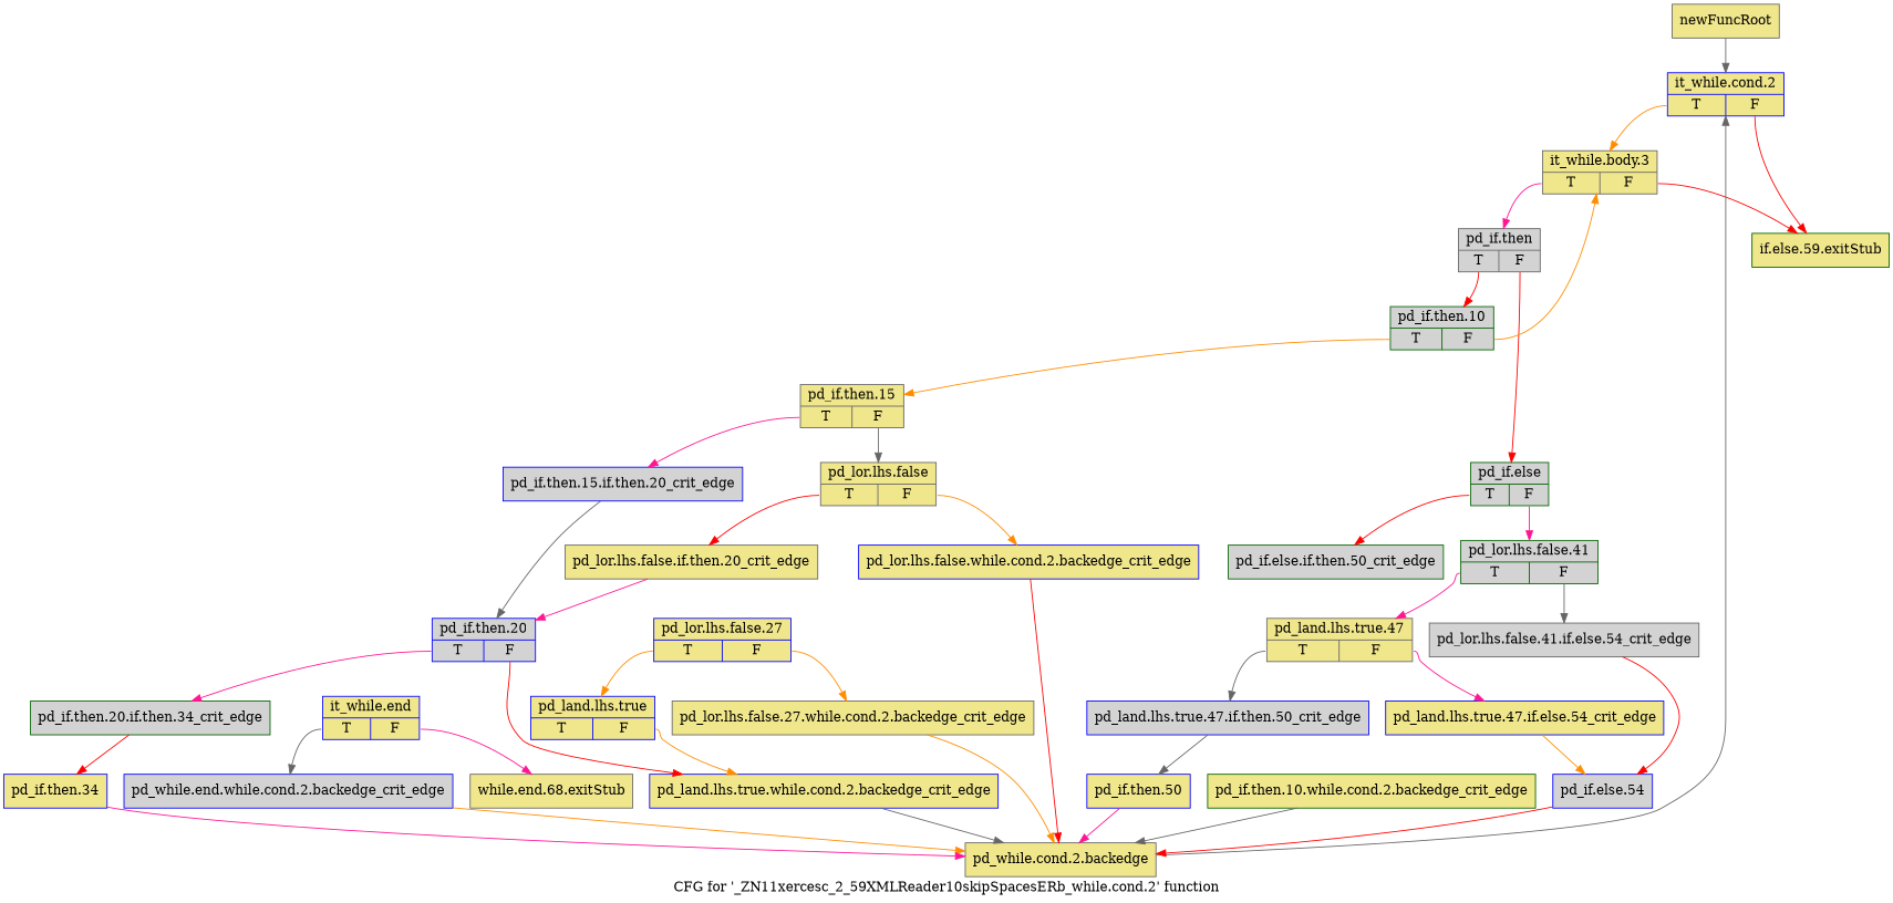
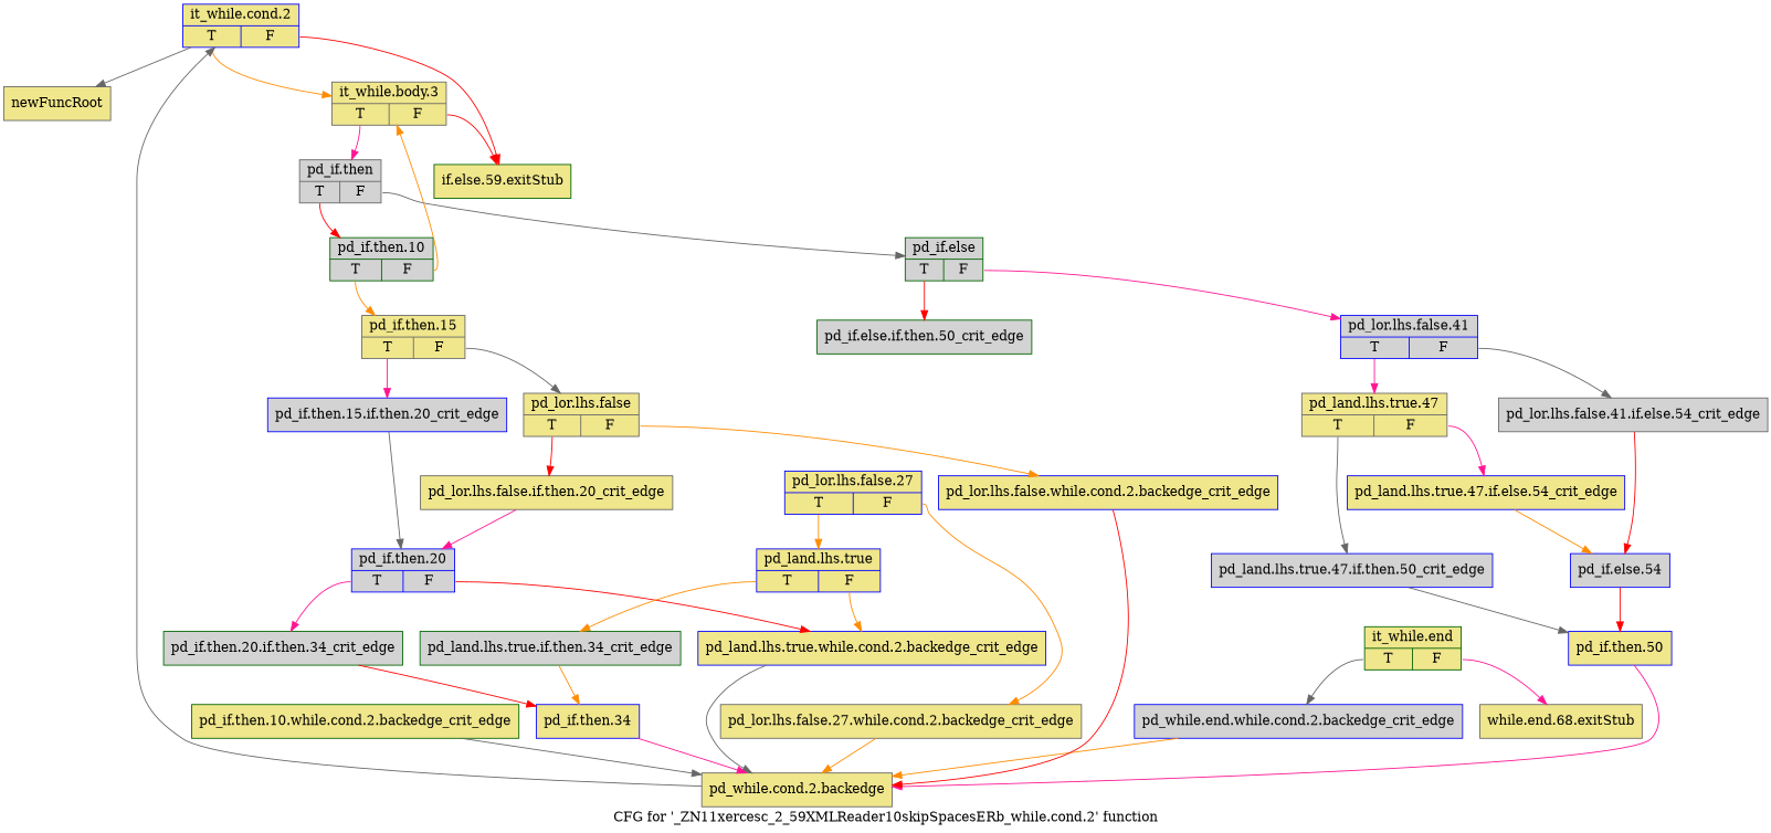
  digraph {
    label="CFG for '_ZN11xercesc_2_59XMLReader10skipSpacesERb_while.cond.2' function"
    node [color=blue fillcolor=khaki shape=record style=filled]
    edge [color=darkorange]
    n1 [color=gray40 label="{newFuncRoot}"]
    n2 [label="{it_while.cond.2|{<s0>T|<s1>F}}"]
    n3 [color=gray40 label="{it_while.body.3|{<s0>T|<s1>F}}"]
    n4 [color=darkgreen label="{if.else.59.exitStub}"]
    n5 [color=gray40 fillcolor=lightgrey label="{pd_if.then|{<s0>T|<s1>F}}"]
-   n6 [label="{it_while.end|{<s0>T|<s1>F}}"]
+   n6 [color=darkgreen label="{it_while.end|{<s0>T|<s1>F}}"]
    n7 [color=gray40 label="{while.end.68.exitStub}"]
    n8 [fillcolor=lightgrey label="{pd_while.end.while.cond.2.backedge_crit_edge}"]
    n9 [color=darkgreen fillcolor=lightgrey label="{pd_if.then.10|{<s0>T|<s1>F}}"]
    n10 [color=darkgreen fillcolor=lightgrey label="{pd_if.else|{<s0>T|<s1>F}}"]
    n11 [color=gray40 label="{pd_while.cond.2.backedge}"]
    n12 [color=gray40 label="{pd_if.then.15|{<s0>T|<s1>F}}"]
    n13 [color=darkgreen fillcolor=lightgrey label="{pd_if.else.if.then.50_crit_edge}"]
-   n14 [color=darkgreen fillcolor=lightgrey label="{pd_lor.lhs.false.41|{<s0>T|<s1>F}}"]
+   n14 [fillcolor=lightgrey label="{pd_lor.lhs.false.41|{<s0>T|<s1>F}}"]
    n15 [fillcolor=lightgrey label="{pd_if.then.15.if.then.20_crit_edge}"]
    n16 [color=gray40 label="{pd_lor.lhs.false|{<s0>T|<s1>F}}"]
    n17 [color=darkgreen label="{pd_if.then.10.while.cond.2.backedge_crit_edge}"]
    n18 [color=gray40 label="{pd_land.lhs.true.47|{<s0>T|<s1>F}}"]
    n19 [color=gray40 fillcolor=lightgrey label="{pd_lor.lhs.false.41.if.else.54_crit_edge}"]
    n20 [label="{pd_if.then.50}"]
    n21 [fillcolor=lightgrey label="{pd_land.lhs.true.47.if.then.50_crit_edge}"]
    n22 [label="{pd_land.lhs.true.47.if.else.54_crit_edge}"]
    n23 [fillcolor=lightgrey label="{pd_if.else.54}"]
    n24 [fillcolor=lightgrey label="{pd_if.then.20|{<s0>T|<s1>F}}"]
    n25 [color=gray40 label="{pd_lor.lhs.false.if.then.20_crit_edge}"]
    n26 [label="{pd_lor.lhs.false.while.cond.2.backedge_crit_edge}"]
    n27 [color=darkgreen fillcolor=lightgrey label="{pd_if.then.20.if.then.34_crit_edge}"]
    n28 [label="{pd_land.lhs.true.while.cond.2.backedge_crit_edge}"]
    n29 [label="{pd_if.then.34}"]
    n30 [label="{pd_lor.lhs.false.27|{<s0>T|<s1>F}}"]
    n31 [label="{pd_land.lhs.true|{<s0>T|<s1>F}}"]
    n32 [color=gray40 label="{pd_lor.lhs.false.27.while.cond.2.backedge_crit_edge}"]
-   n1 -> n2 [color=gray40]
+   n33 [color=darkgreen fillcolor=lightgrey label="{pd_land.lhs.true.if.then.34_crit_edge}"]
+   n2 -> n1 [color=gray40]
    n2 -> n3 [tailport=s0]
    n2 -> n4 [color=red tailport=s1]
    n3 -> n4 [color=red tailport=s1]
    n3 -> n5 [color=deeppink tailport=s0]
    n5 -> n9 [color=red tailport=s0]
-   n5 -> n10 [color=red tailport=s1]
+   n5 -> n10 [color=gray40 tailport=s1]
    n6 -> n7 [color=deeppink tailport=s1]
    n6 -> n8 [color=gray40 tailport=s0]
    n8 -> n11
    n9 -> n3 [tailport=s1]
    n9 -> n12 [tailport=s0]
    n10 -> n13 [color=red tailport=s0]
    n10 -> n14 [color=deeppink tailport=s1]
    n11 -> n2 [color=gray40]
    n12 -> n15 [color=deeppink tailport=s0]
    n12 -> n16 [color=gray40 tailport=s1]
    n14 -> n18 [color=deeppink tailport=s0]
    n14 -> n19 [color=gray40 tailport=s1]
    n15 -> n24 [color=gray40]
    n16 -> n25 [color=red tailport=s0]
    n16 -> n26 [tailport=s1]
    n17 -> n11 [color=gray40]
    n18 -> n21 [color=gray40 tailport=s0]
    n18 -> n22 [color=deeppink tailport=s1]
    n19 -> n23 [color=red]
    n20 -> n11 [color=deeppink]
    n21 -> n20 [color=gray40]
    n22 -> n23
-   n23 -> n11 [color=red]
+   n23 -> n20 [color=red]
    n24 -> n27 [color=deeppink tailport=s0]
    n24 -> n28 [color=red tailport=s1]
    n25 -> n24 [color=deeppink]
    n26 -> n11 [color=red]
    n27 -> n29 [color=red]
    n28 -> n11 [color=gray40]
    n29 -> n11 [color=deeppink]
    n30 -> n31 [tailport=s0]
    n30 -> n32 [tailport=s1]
    n31 -> n28 [tailport=s1]
+   n31 -> n33 [tailport=s0]
    n32 -> n11
+   n33 -> n29
  }
